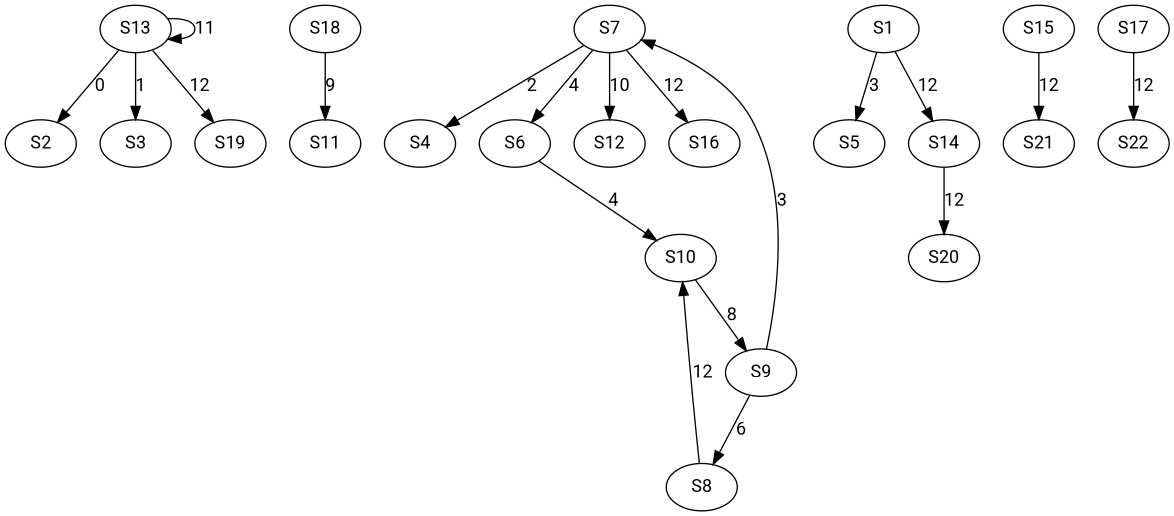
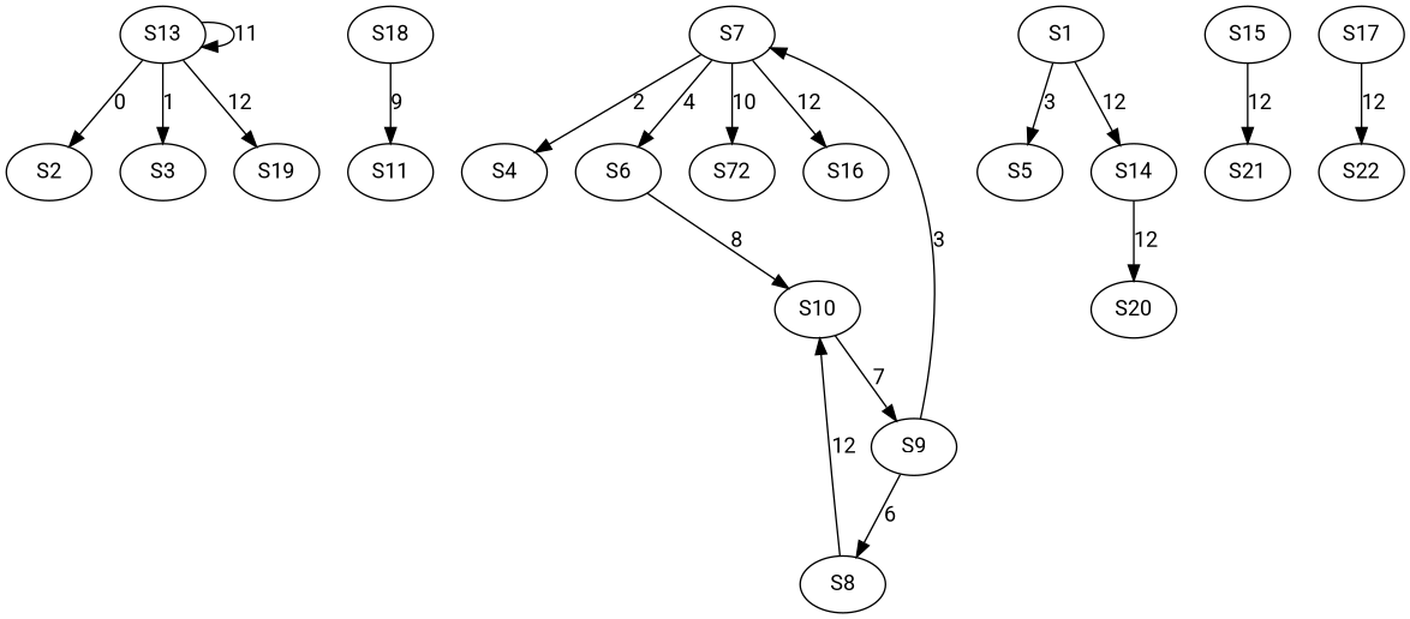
  strict digraph {
    fontname=Roboto
    node [fontname=Roboto]
    edge [fontname=Roboto]
    S13
    S2
    S3
    S19
    S18
    S11
    S7
    S4
    S6
-   S12
+   S12 [label=S72]
    S16
    S10
    S1
    S5
    S14
    S20
    S15
    S21
    S9
    S8
    S17
    S22
    S13 -> S13 [label=11]
    S13 -> S2 [label=0]
    S13 -> S3 [label=1]
    S13 -> S19 [label=12]
    S18 -> S11 [label=9]
    S7 -> S4 [label=2]
    S7 -> S6 [label=4]
    S7 -> S12 [label=10]
    S7 -> S16 [label=12]
-   S6 -> S10 [label=4]
-   S10 -> S9 [label=8]
+   S6 -> S10 [label=8]
+   S10 -> S9 [label=7]
    S1 -> S5 [label=3]
    S1 -> S14 [label=12]
    S14 -> S20 [label=12]
    S15 -> S21 [label=12]
    S9 -> S7 [label=3]
    S9 -> S8 [label=6]
    S8 -> S10 [label=12]
    S17 -> S22 [label=12]
  }
